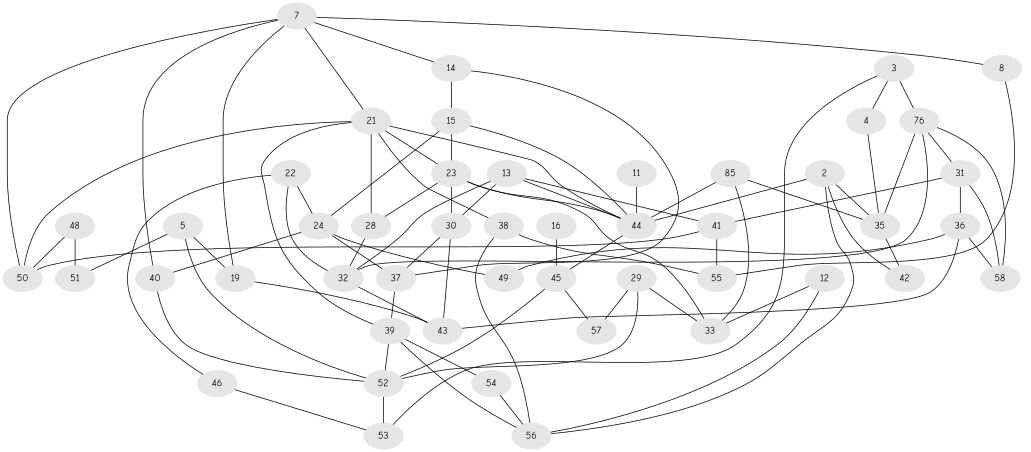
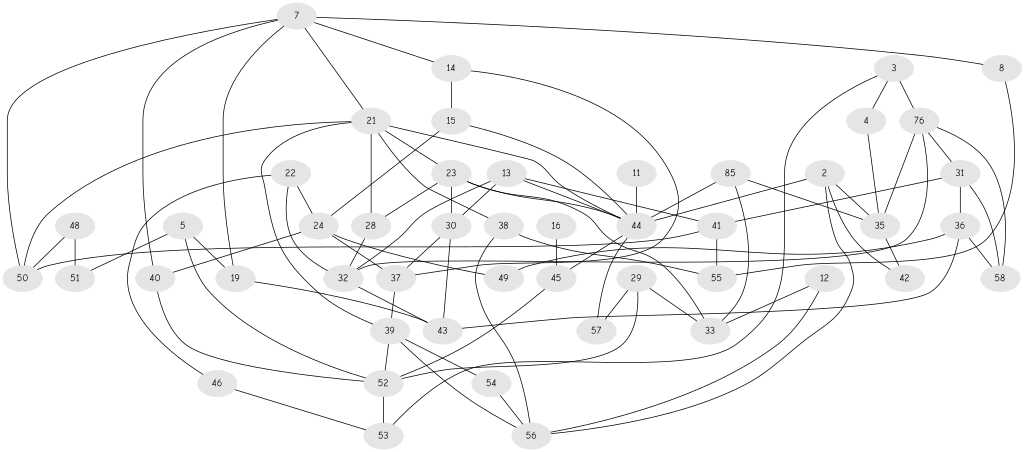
  graph {
    fontname="Comic Neue"
    node [color=gray90 fontname="Comic Neue" style=filled]
    edge [fontname="Comic Neue" weight=1.0]
    48
    51
    50
    2
    35
    42
    44
    56
    45
    57
    3
    4
    n13 [label=76]
    53
    32
    31
    58
    5
    19
    52
    43
    7
    8
    14
    21
    40
    55
    15
    37
    23
    28
    38
    39
    11
    12
    33
    13
    30
    41
    24
    49
    16
    54
    22
    46
    n46 [label=85]
    36
    29
    48 -- 51
    48 -- 50
    2 -- 35
    2 -- 42
    2 -- 44 [weight=2.0]
    2 -- 56
    35 -- 42
    44 -- 45
-   45 -- 57
+   44 -- 57
    45 -- 52
    3 -- 4
    3 -- n13 [weight=2.0]
    3 -- 53
    4 -- 35
    n13 -- 35
    n13 -- 32
    n13 -- 31
    n13 -- 58
    32 -- 43
    31 -- 58
    31 -- 41
    31 -- 36
    5 -- 51
    5 -- 19
    5 -- 52
    19 -- 43
    52 -- 53
    7 -- 50
    7 -- 19
    7 -- 8
    7 -- 14
    7 -- 21
    7 -- 40
    8 -- 55
    14 -- 15
    14 -- 37
    21 -- 50
    21 -- 44
    21 -- 23
    21 -- 28
    21 -- 38
    21 -- 39
    40 -- 52
    15 -- 44
-   15 -- 23
    15 -- 24
    37 -- 39
    23 -- 44
    23 -- 28
    23 -- 33
    23 -- 30
    28 -- 32
    38 -- 56
    38 -- 55
    39 -- 56
    39 -- 52
    39 -- 54
    11 -- 44
    12 -- 56
    12 -- 33
    13 -- 44
    13 -- 32
    13 -- 30
    13 -- 41
    30 -- 43
    30 -- 37
    41 -- 50
    41 -- 55
    24 -- 40
    24 -- 37
    24 -- 49
    16 -- 45
    54 -- 56
    22 -- 32
    22 -- 24
    22 -- 46
    46 -- 53
    n46 -- 35
    n46 -- 44 [weight=2.0]
    n46 -- 33
    36 -- 58
    36 -- 43 [weight=2.0]
    36 -- 49
    29 -- 57
    29 -- 52
    29 -- 33
  }
